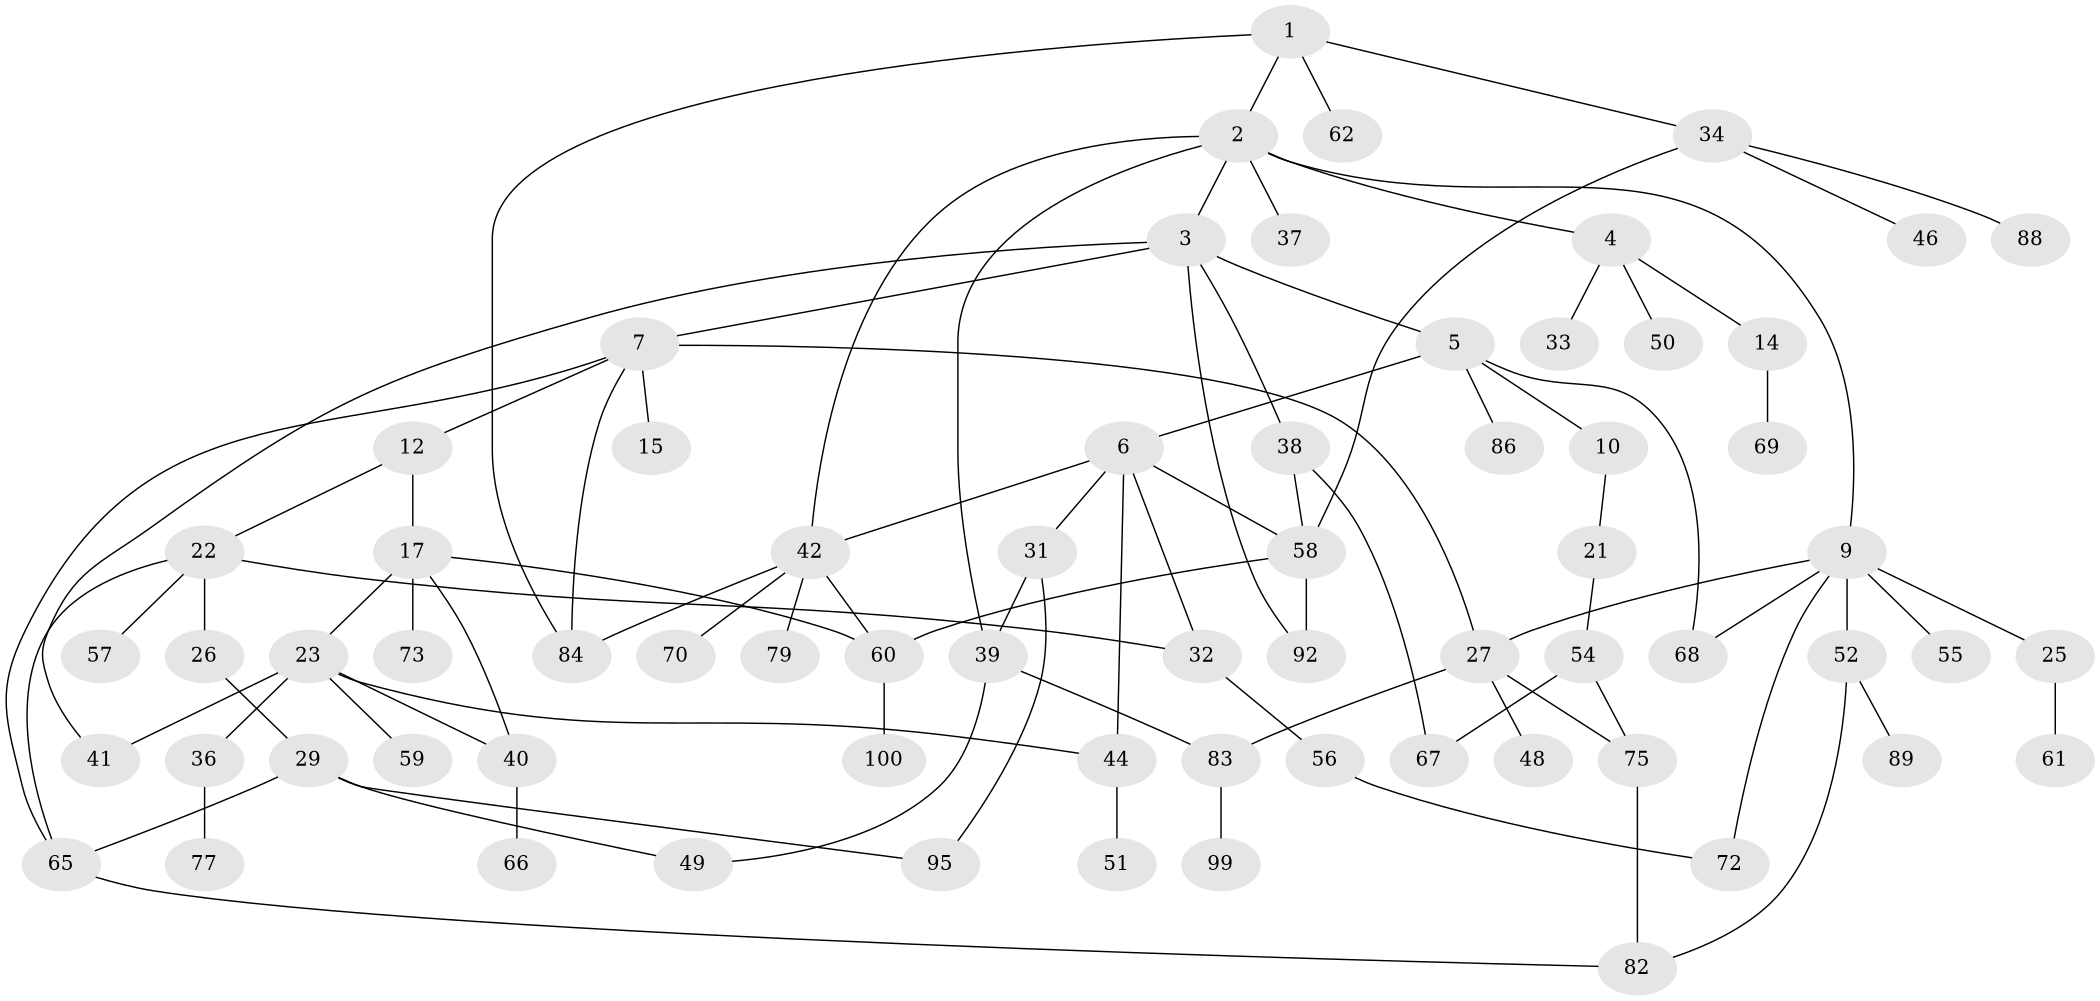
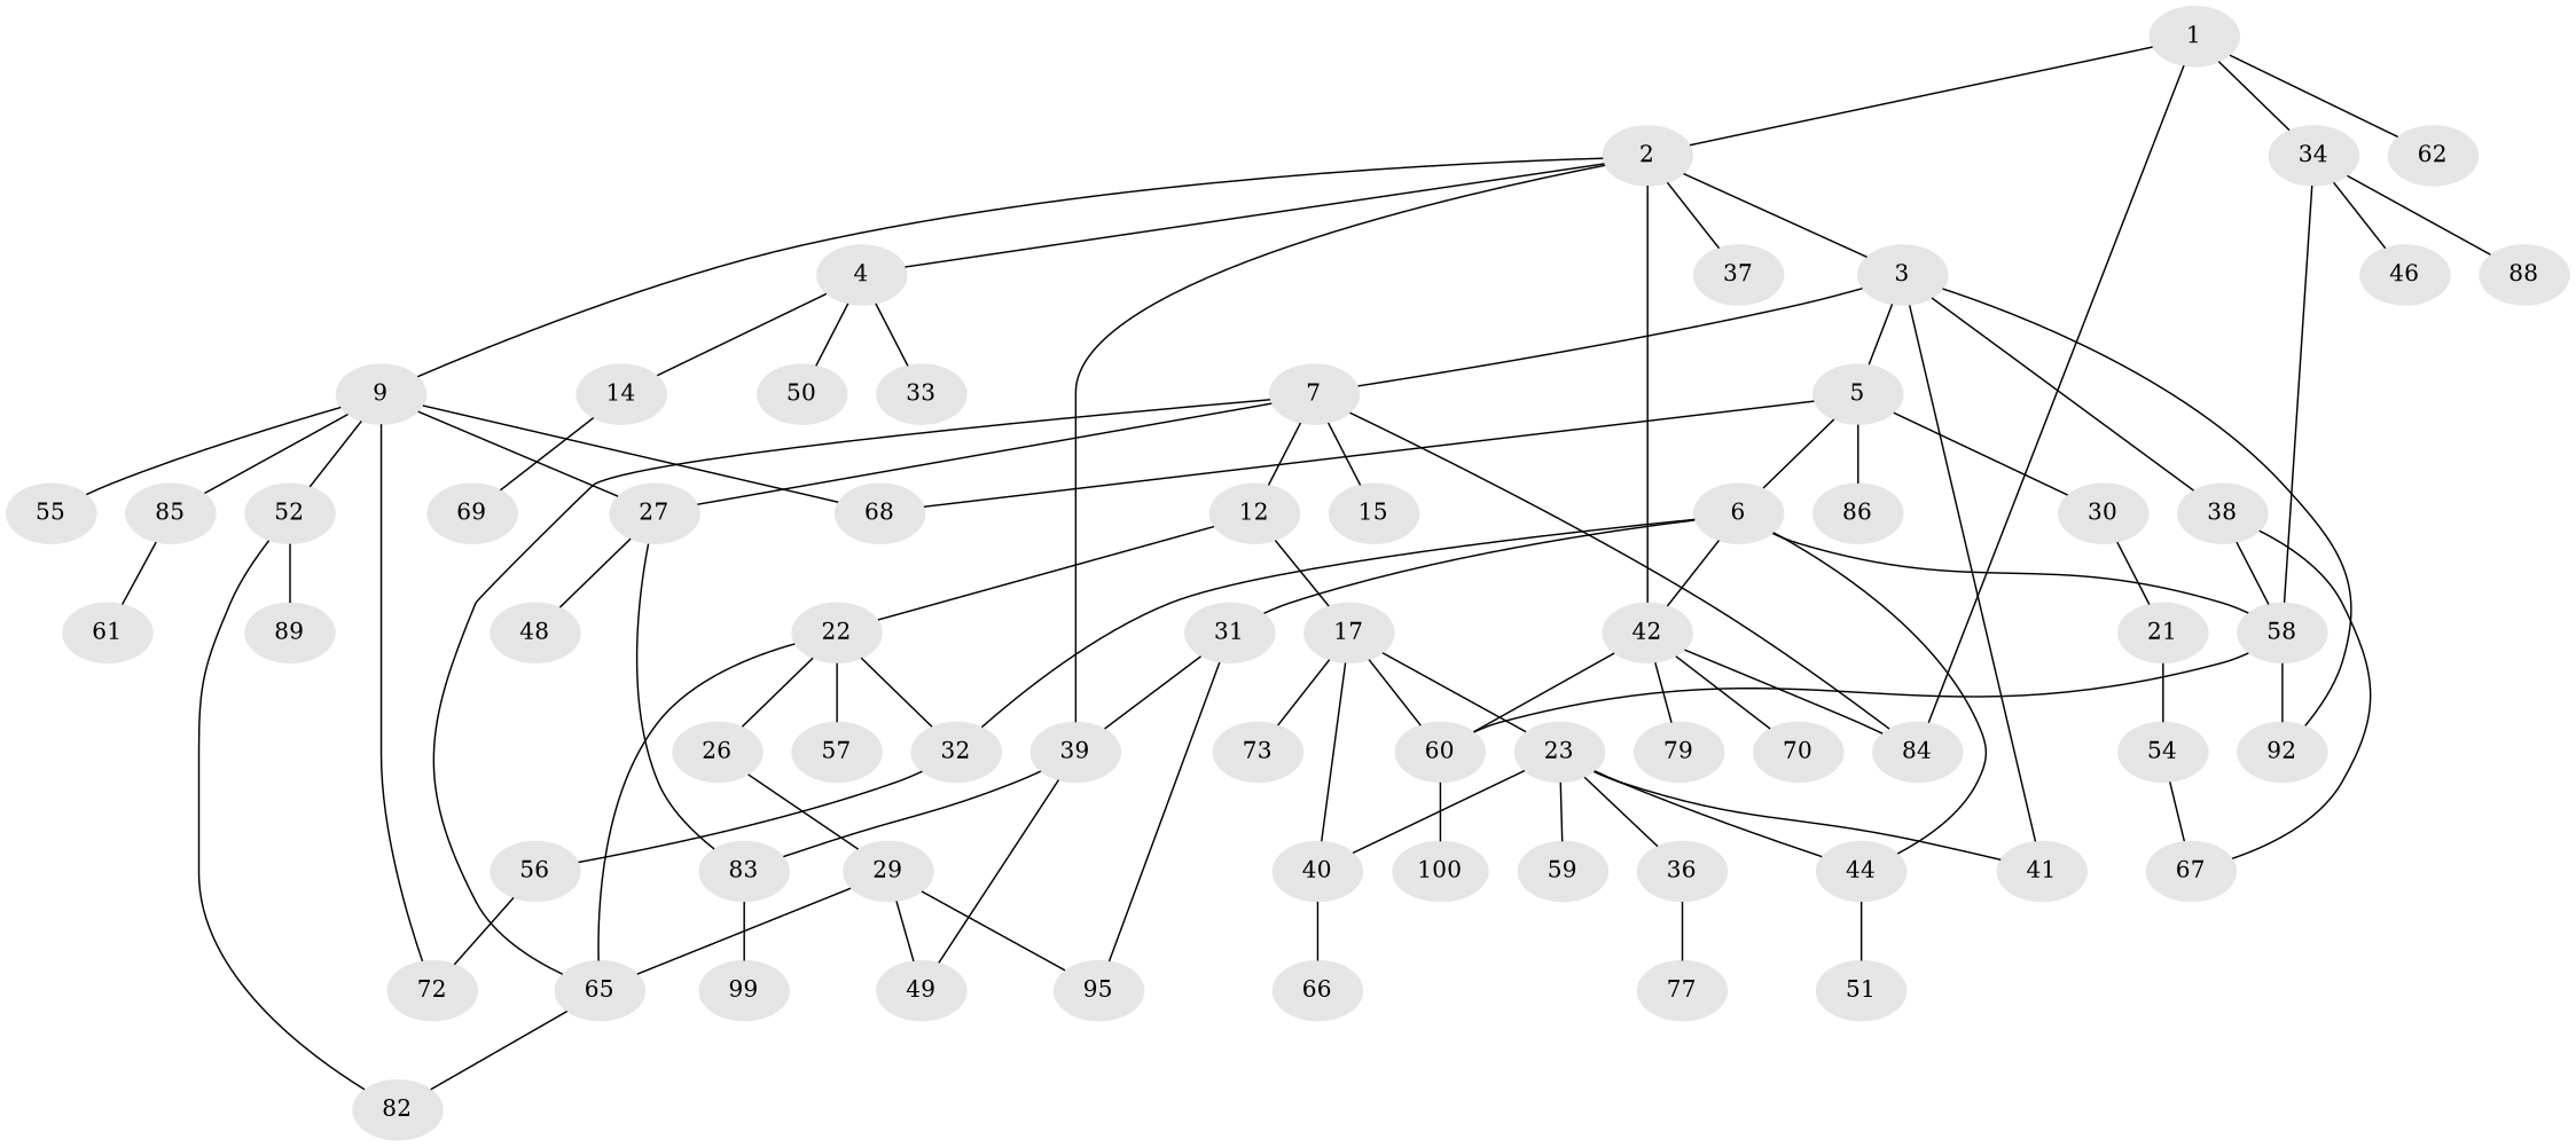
  graph {
    node [color=gray90 style=filled]
    1 [super="+30"]
    2 [super="+96"]
    34 [super="+43"]
    62
    84 [super="+93"]
    3 [super="+13"]
    4 [super="+11"]
    9 [super="+16"]
    37
    39 [super="+45"]
    42 [super="+80"]
    58 [super="+63"]
    46
    n14 [label=88]
    5 [super="+24"]
    7 [super="+18"]
    38
    41 [super="+85"]
    92
    14 [super="+19"]
    33
    50
    68 [super="+81"]
    27 [super="+35"]
-   25 [super="+53"]
+   25 [super="+53" label=85]
    52 [super="+88"]
    55
    72
    83 [super="+94"]
    49
    60 [super="+71"]
    70
    79
    6 [super="+8"]
-   10
+   10 [label=30]
    86
    12
    15
    65 [super="+74"]
    67 [super="+90"]
    69
    31 [super="+76"]
    32
    44
    21
    95
    56
    51
    17 [super="+20"]
    22 [super="+64"]
    48 [super="+98"]
-   75 [super="+97"]
    82
    61
    89
    54 [super="+87"]
    23 [super="+28"]
    40 [super="+91"]
    73
    26
    57
    36
    59
    66
    100
    29 [super="+47"]
    77
    99
    1 -- 2
    1 -- 34
    1 -- 62
    1 -- 84
    2 -- 3
    2 -- 4
    2 -- 9
    2 -- 37
    2 -- 39
    2 -- 42
    34 -- 58
    34 -- 46
    34 -- n14
    3 -- 5
    3 -- 7
    3 -- 38
    3 -- 41
    3 -- 92
    4 -- 14
    4 -- 33
    4 -- 50
    9 -- 68
    9 -- 27
    9 -- 25
    9 -- 52
    9 -- 55
    9 -- 72
    39 -- 83
    39 -- 49
    42 -- 84
    42 -- 60
    42 -- 70
    42 -- 79
    58 -- 92
    58 -- 60
    5 -- 68
    5 -- 6
    5 -- 10
    5 -- 86
    7 -- 84
    7 -- 27
    7 -- 12
    7 -- 15
    7 -- 65
    38 -- 58
    38 -- 67
    14 -- 69
    27 -- 83
    27 -- 48
-   27 -- 75
    25 -- 61
    52 -- 82
    52 -- 89
    83 -- 99
    60 -- 100
    6 -- 42
    6 -- 58
    6 -- 31
    6 -- 32
    6 -- 44
    10 -- 21
    12 -- 17
    12 -- 22
    65 -- 82
    31 -- 39
    31 -- 95
    32 -- 56
    44 -- 51
    21 -- 54
    56 -- 72
    17 -- 60
    17 -- 23
    17 -- 40
    17 -- 73
    22 -- 65
    22 -- 32
    22 -- 26
    22 -- 57
-   75 -- 82
    54 -- 67
-   54 -- 75
    23 -- 41
    23 -- 44
    23 -- 40
    23 -- 36
    23 -- 59
    40 -- 66
    26 -- 29
    36 -- 77
    29 -- 49
    29 -- 65
    29 -- 95
  }
